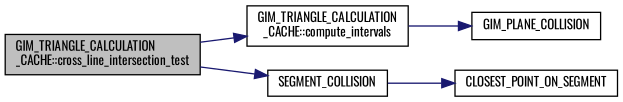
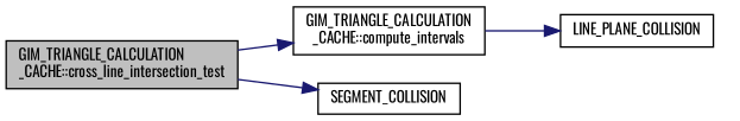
  digraph {
    fontname=Oswald
    rankdir=LR
    node [color=black fillcolor=white fontname=Oswald fontsize=10 shape=record style=filled]
    edge [color=midnightblue fontname=Oswald fontsize=10 labelfontname=Helvetica labelfontsize=10 style=solid]
    n1 [fillcolor=grey75 fontcolor=black height=0.2 label="GIM_TRIANGLE_CALCULATION\l_CACHE::cross_line_intersection_test" width=0.4]
    n2 [height=0.2 label="GIM_TRIANGLE_CALCULATION\l_CACHE::compute_intervals" width=0.4]
    n3 [height=0.2 label=SEGMENT_COLLISION width=0.4]
-   n4 [height=0.2 label=GIM_PLANE_COLLISION width=0.4]
-   n5 [height=0.2 label=CLOSEST_POINT_ON_SEGMENT width=0.4]
+   n4 [height=0.2 label=LINE_PLANE_COLLISION width=0.4]
    n1 -> n2
    n1 -> n3
    n2 -> n4
-   n3 -> n5
  }
